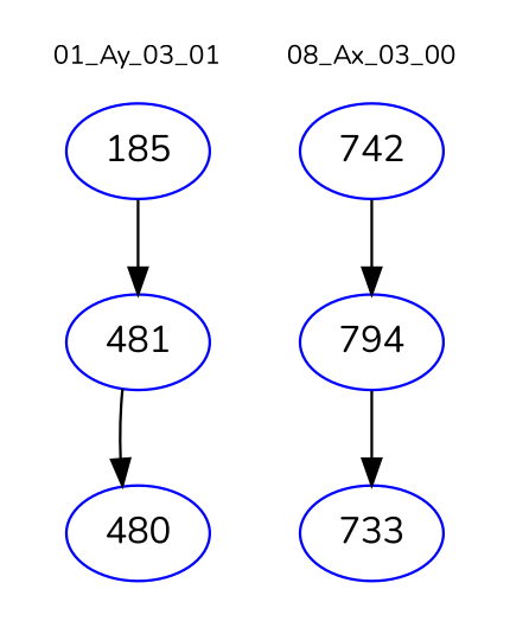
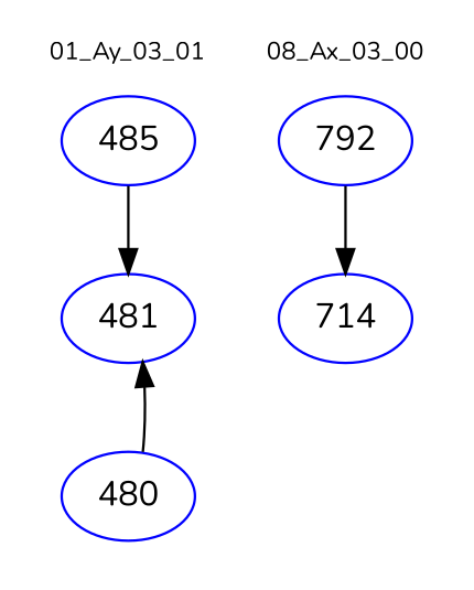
  digraph {
    fontname=Nunito
    node [color=blue fontname=Nunito]
    edge [color=black fontname=Nunito]
-   n1 [label=185]
+   n1 [label=485]
    n2 [label=480]
    n3 [label=481]
-   n4 [label=742]
-   n5 [label=794]
-   n6 [label=733]
+   n4 [label=792]
+   n5 [label=714]
    subgraph cluster_1 {
      color=white
      fontsize=10
      label="01_Ay_03_01"
      n1
      n2
      n3
    }
    subgraph cluster_2 {
      color=white
      fontsize=10
      label="08_Ax_03_00"
      n4
      n5
-     n6
    }
    n1 -> n3
-   n3 -> n2
+   n2 -> n3
    n4 -> n5
-   n5 -> n6
  }
